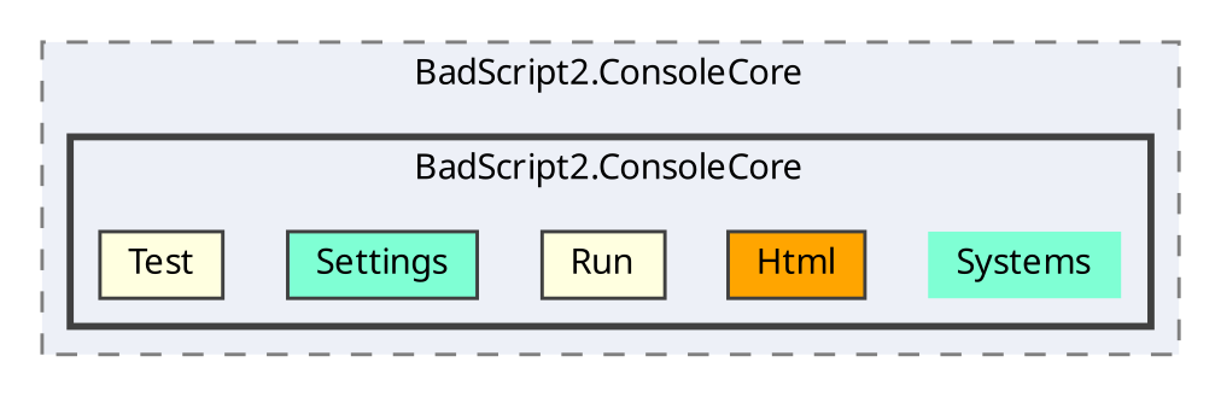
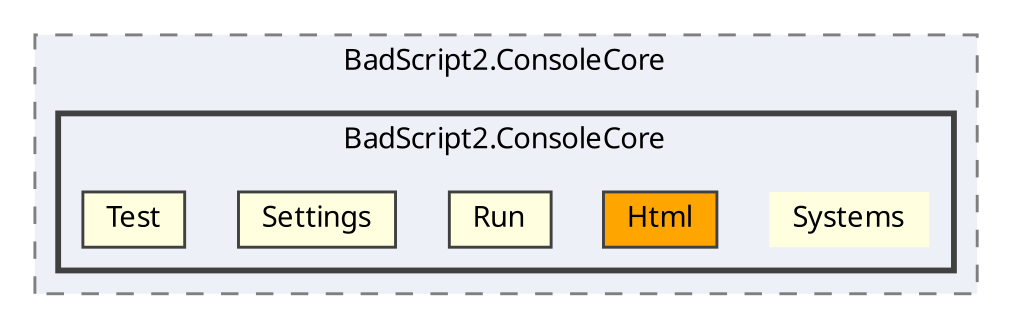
  digraph {
    compound=true
    fontname="Noto Sans"
    node [fontname="Noto Sans" fontsize=10 shape=box style=filled fillcolor=aquamarine color=grey25]
-   n1 [height=0.2 label=Systems shape=plaintext width=0.4 color=""]
+   n1 [height=0.2 label=Systems shape=plaintext width=0.4 fillcolor=lightyellow color=""]
    n2 [fillcolor=orange height=0.2 label=Html width=0.4]
    n3 [fillcolor=lightyellow height=0.2 label=Run width=0.4]
-   n4 [height=0.2 label=Settings width=0.4]
+   n4 [fillcolor=lightyellow height=0.2 label=Settings width=0.4]
    n5 [fillcolor=lightyellow height=0.2 label=Test width=0.4]
    subgraph cluster_1 {
      bgcolor="#edf0f7"
      fontsize=10
      label="BadScript2.ConsoleCore"
      pencolor=grey50
      style="filled,dashed"
      subgraph cluster_2 {
        bgcolor="#edf0f7"
        fontsize=10
        pencolor=grey25
        style="filled,bold"
        n1
        n2
        n3
        n4
        n5
      }
    }
  }
